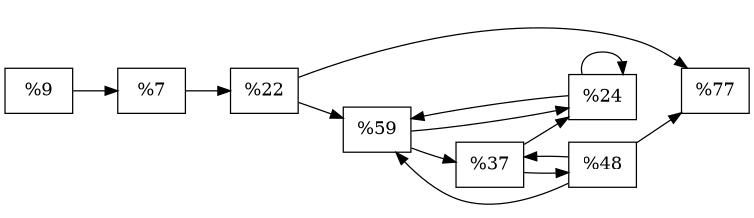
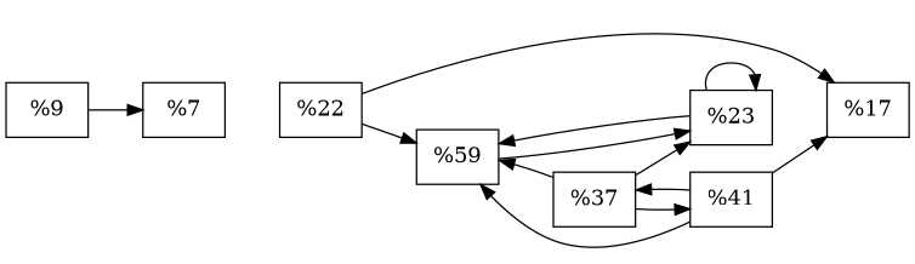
  digraph {
    rankdir=LR
    node [shape=box]
    n1 [label="%9"]
    n2 [label="%7"]
    n3 [label="%22"]
-   n4 [label="%77"]
+   n4 [label="%17"]
    n5 [label="%59"]
-   n6 [label="%24"]
+   n6 [label="%23"]
    n7 [label="%37"]
-   n8 [label="%48"]
+   n8 [label="%41"]
    n1 -> n2
-   n2 -> n3
    n3 -> n4
    n3 -> n5
    n5 -> n6
-   n5 -> n7
+   n7 -> n5
    n6 -> n5
    n6 -> n6
    n7 -> n6
    n7 -> n8
    n8 -> n4
    n8 -> n5
    n8 -> n7
  }
